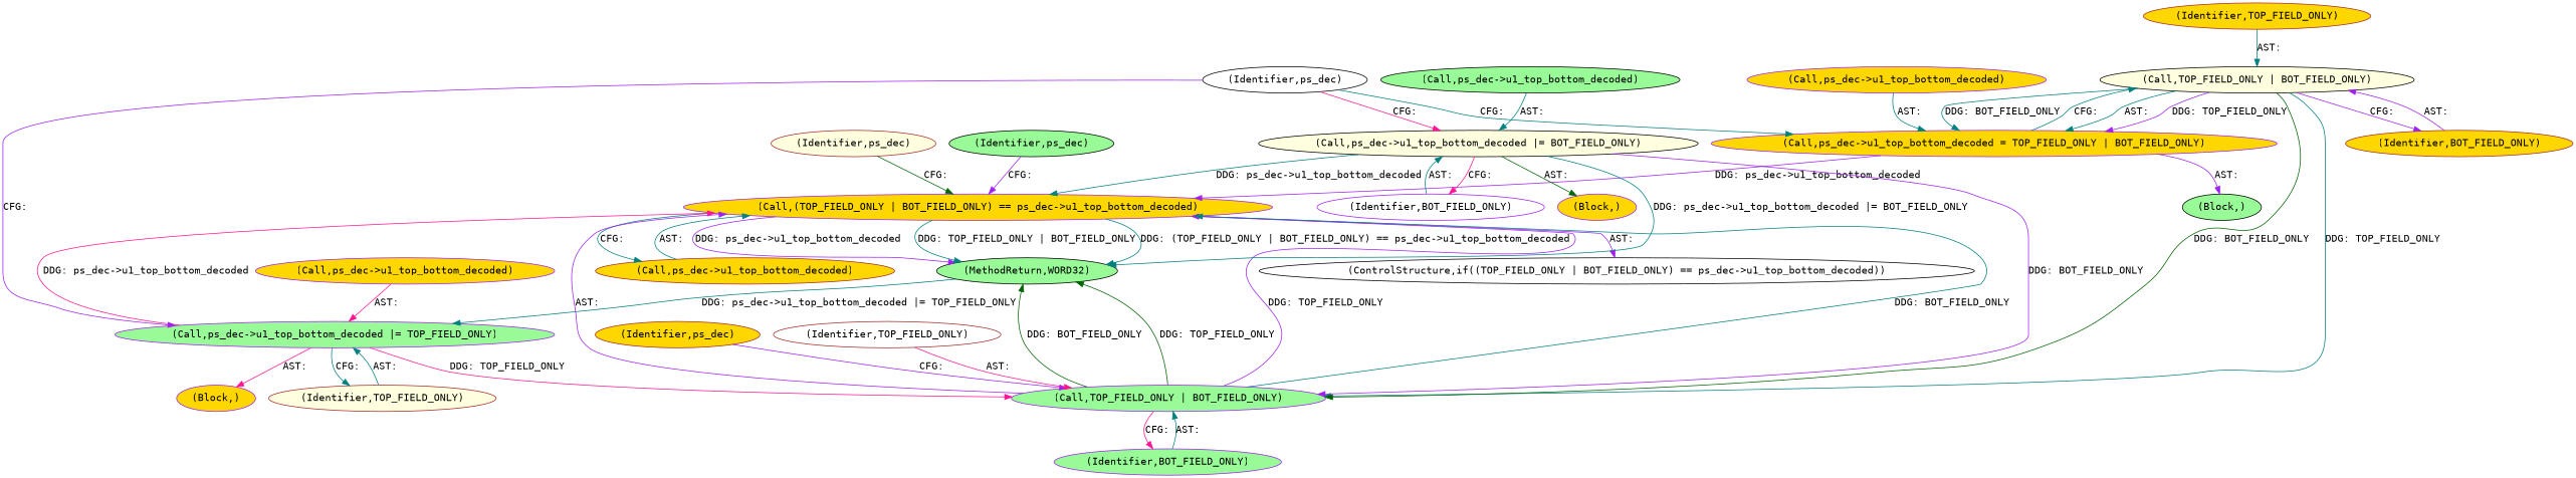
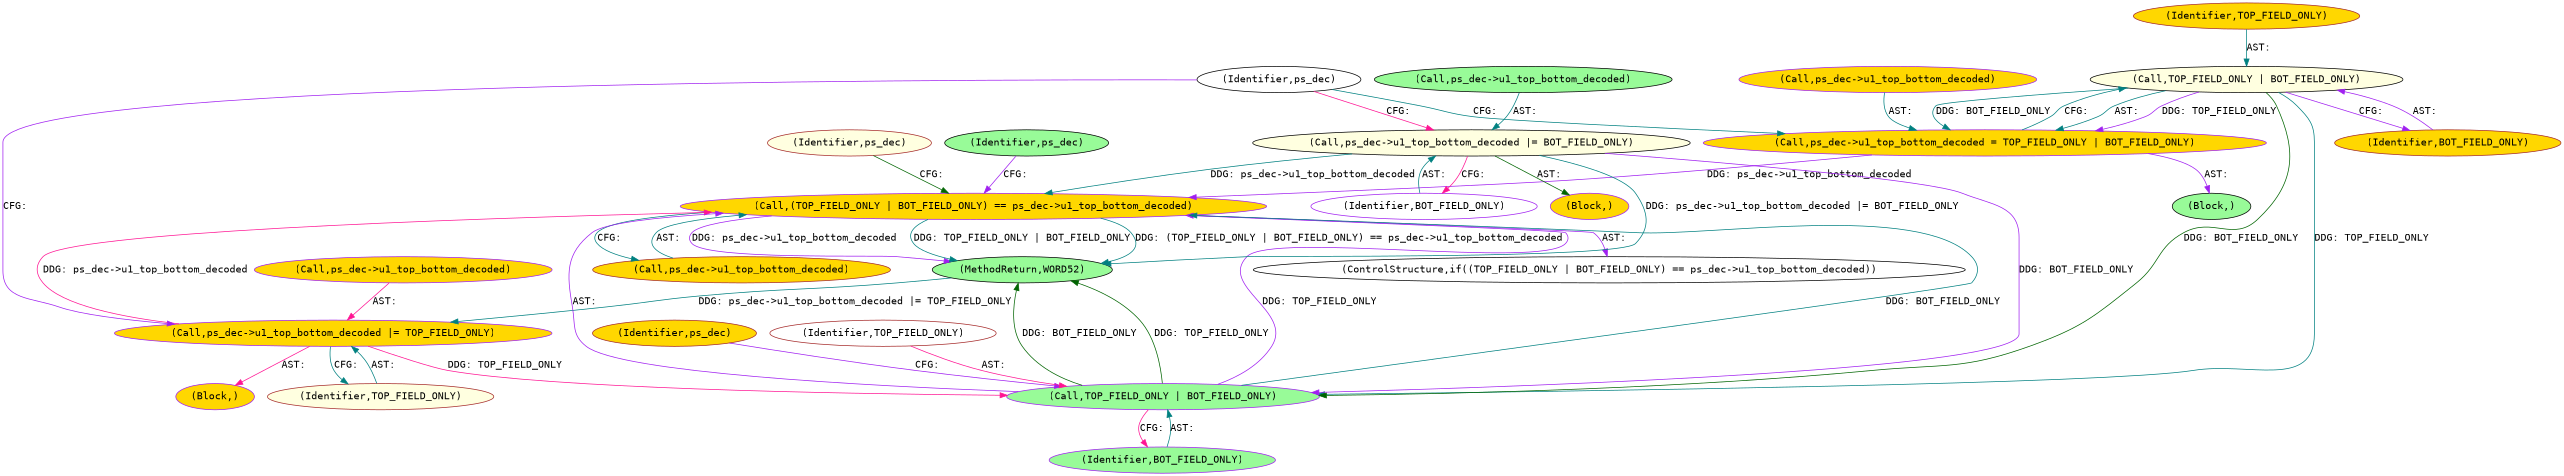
  digraph {
    fontname="DejaVu Sans Mono"
    node [color=purple fillcolor=gold fontname="DejaVu Sans Mono" style=filled]
    edge [color=teal fontname="DejaVu Sans Mono"]
    n1 [label="(Call,(TOP_FIELD_ONLY | BOT_FIELD_ONLY) == ps_dec->u1_top_bottom_decoded)"]
    n2 [color=brown label="(Call,ps_dec->u1_top_bottom_decoded)"]
    n3 [color=black fillcolor=white label="(ControlStructure,if((TOP_FIELD_ONLY | BOT_FIELD_ONLY) == ps_dec->u1_top_bottom_decoded))"]
-   n4 [color=black fillcolor=palegreen label="(MethodReturn,WORD32)"]
-   n5 [fillcolor=palegreen label="(Call,ps_dec->u1_top_bottom_decoded |= TOP_FIELD_ONLY)"]
+   n4 [color=black fillcolor=palegreen label="(MethodReturn,WORD52)"]
+   n5 [label="(Call,ps_dec->u1_top_bottom_decoded |= TOP_FIELD_ONLY)"]
    n6 [fillcolor=palegreen label="(Call,TOP_FIELD_ONLY | BOT_FIELD_ONLY)"]
    n7 [fillcolor=palegreen label="(Identifier,BOT_FIELD_ONLY)"]
    n8 [color=black fillcolor=lightyellow label="(Call,TOP_FIELD_ONLY | BOT_FIELD_ONLY)"]
    n9 [label="(Call,ps_dec->u1_top_bottom_decoded = TOP_FIELD_ONLY | BOT_FIELD_ONLY)"]
    n10 [color=brown label="(Identifier,BOT_FIELD_ONLY)"]
    n11 [color=black fillcolor=palegreen label="(Block,)"]
    n12 [color=brown fillcolor=lightyellow label="(Identifier,TOP_FIELD_ONLY)"]
    n13 [label="(Block,)"]
    n14 [color=black fillcolor=lightyellow label="(Call,ps_dec->u1_top_bottom_decoded |= BOT_FIELD_ONLY)"]
    n15 [label="(Block,)"]
    n16 [fillcolor=white label="(Identifier,BOT_FIELD_ONLY)"]
    n17 [color=brown label="(Identifier,ps_dec)"]
    n18 [color=brown fillcolor=white label="(Identifier,TOP_FIELD_ONLY)"]
    n19 [color=brown label="(Identifier,TOP_FIELD_ONLY)"]
    n20 [label="(Call,ps_dec->u1_top_bottom_decoded)"]
    n21 [color=black fillcolor=palegreen label="(Call,ps_dec->u1_top_bottom_decoded)"]
    n22 [color=brown fillcolor=lightyellow label="(Identifier,ps_dec)"]
    n23 [color=black fillcolor=white label="(Identifier,ps_dec)"]
    n24 [color=black fillcolor=palegreen label="(Identifier,ps_dec)"]
    n25 [label="(Call,ps_dec->u1_top_bottom_decoded)"]
    n1 -> n2 [label="CFG: "]
    n1 -> n3 [color=purple label="AST: "]
    n1 -> n4 [color=purple label="DDG: ps_dec->u1_top_bottom_decoded"]
    n1 -> n4 [label="DDG: TOP_FIELD_ONLY | BOT_FIELD_ONLY"]
    n1 -> n4 [label="DDG: (TOP_FIELD_ONLY | BOT_FIELD_ONLY) == ps_dec->u1_top_bottom_decoded"]
    n2 -> n1 [label="AST: "]
    n4 -> n5 [label="DDG: ps_dec->u1_top_bottom_decoded |= TOP_FIELD_ONLY"]
    n5 -> n1 [color=deeppink label="DDG: ps_dec->u1_top_bottom_decoded"]
    n5 -> n6 [color=deeppink label="DDG: TOP_FIELD_ONLY"]
    n5 -> n12 [label="CFG: "]
    n5 -> n13 [color=deeppink label="AST: "]
    n6 -> n1 [color=purple label="AST: "]
    n6 -> n1 [color=purple label="DDG: TOP_FIELD_ONLY"]
    n6 -> n1 [label="DDG: BOT_FIELD_ONLY"]
    n6 -> n4 [color=darkgreen label="DDG: TOP_FIELD_ONLY"]
    n6 -> n4 [color=darkgreen label="DDG: BOT_FIELD_ONLY"]
    n6 -> n7 [color=deeppink label="CFG: "]
    n7 -> n6 [label="AST: "]
    n8 -> n6 [label="DDG: TOP_FIELD_ONLY"]
    n8 -> n6 [color=darkgreen label="DDG: BOT_FIELD_ONLY"]
    n8 -> n9 [label="AST: "]
    n8 -> n9 [color=purple label="DDG: TOP_FIELD_ONLY"]
    n8 -> n9 [label="DDG: BOT_FIELD_ONLY"]
    n8 -> n10 [color=purple label="CFG: "]
    n9 -> n1 [color=purple label="DDG: ps_dec->u1_top_bottom_decoded"]
    n9 -> n8 [label="CFG: "]
    n9 -> n11 [color=purple label="AST: "]
    n10 -> n8 [color=purple label="AST: "]
    n12 -> n5 [label="AST: "]
    n14 -> n1 [label="DDG: ps_dec->u1_top_bottom_decoded"]
    n14 -> n4 [label="DDG: ps_dec->u1_top_bottom_decoded |= BOT_FIELD_ONLY"]
    n14 -> n6 [color=purple label="DDG: BOT_FIELD_ONLY"]
    n14 -> n15 [color=darkgreen label="AST: "]
    n14 -> n16 [color=deeppink label="CFG: "]
    n16 -> n14 [label="AST: "]
    n17 -> n6 [color=purple label="CFG: "]
    n18 -> n6 [color=deeppink label="AST: "]
    n19 -> n8 [label="AST: "]
    n20 -> n5 [color=deeppink label="AST: "]
    n21 -> n14 [label="AST: "]
    n22 -> n1 [color=darkgreen label="CFG: "]
    n23 -> n5 [color=purple label="CFG: "]
    n23 -> n9 [label="CFG: "]
    n23 -> n14 [color=deeppink label="CFG: "]
    n24 -> n1 [color=purple label="CFG: "]
    n25 -> n9 [label="AST: "]
  }
